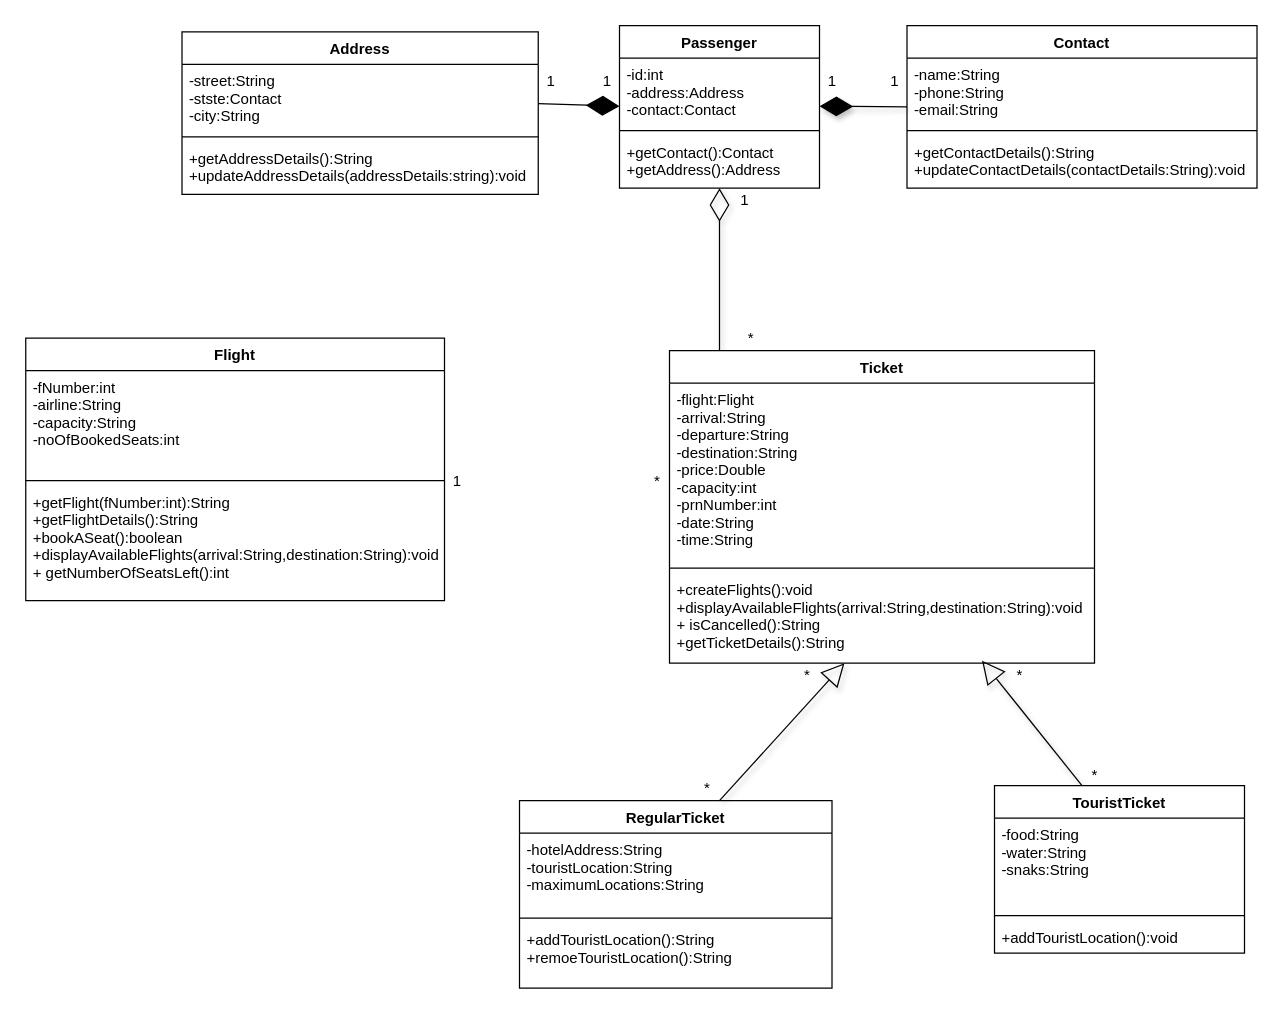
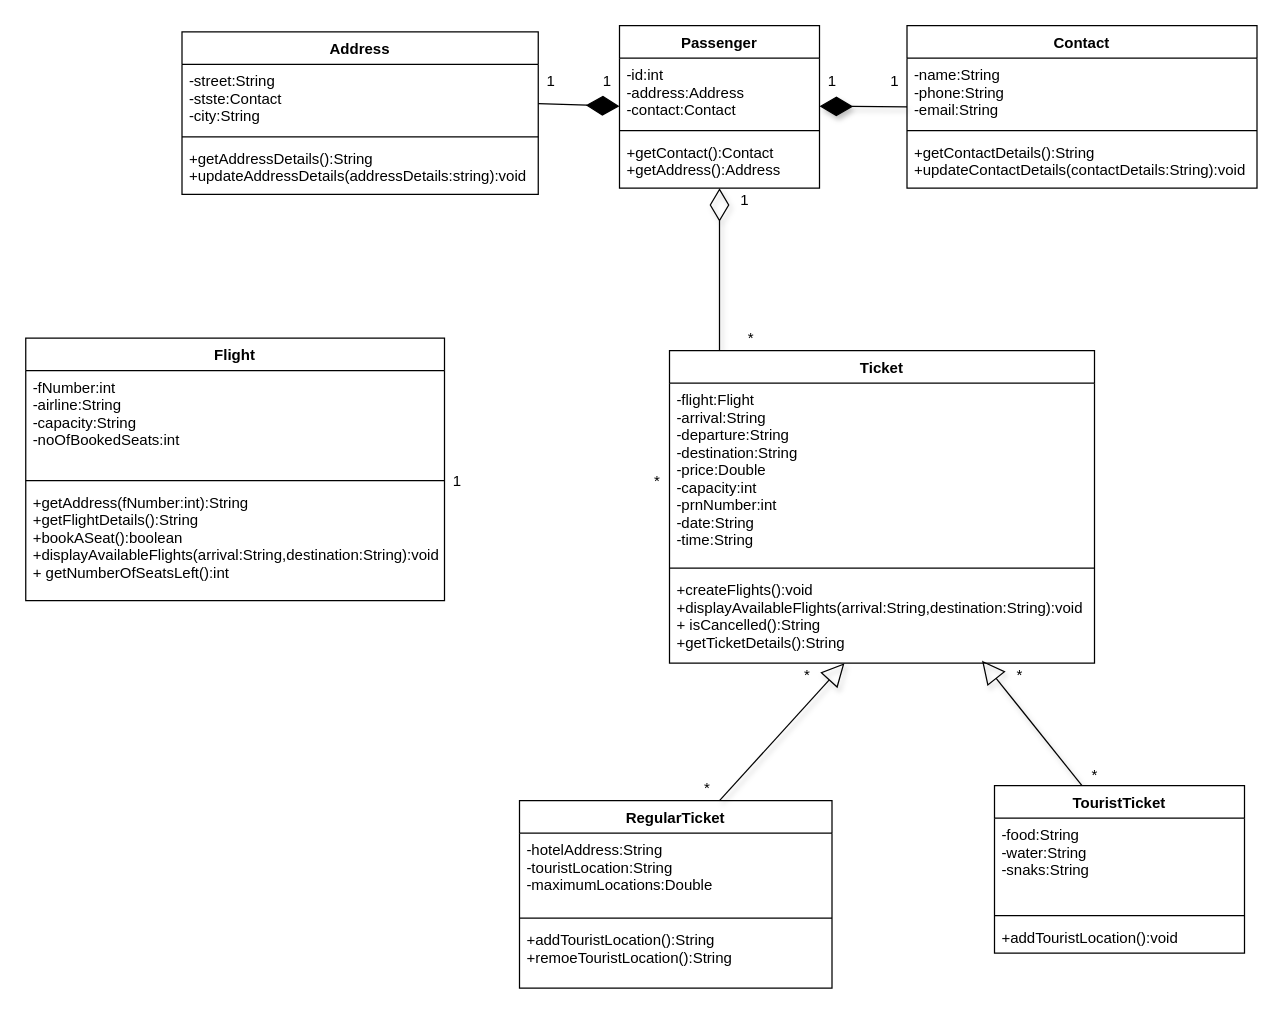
  <mxCell id="0" />
  <mxCell id="1" parent="0" />
  <mxCell id="2" value="" style="group" vertex="1" connectable="0" parent="1"><mxGeometry x="20" y="20" width="985" height="770" as="geometry" /></mxCell>
  <mxCell id="3" value="RegularTicket" style="swimlane;fontStyle=1;align=center;verticalAlign=top;childLayout=stackLayout;horizontal=1;startSize=26;horizontalStack=0;resizeParent=1;resizeParentMax=0;resizeLast=0;collapsible=1;marginBottom=0;container=0;" parent="2" vertex="1"><mxGeometry x="395" y="620" width="250" height="150" as="geometry" /></mxCell>
- <mxCell id="4" value="-hotelAddress:String&#10;-touristLocation:String&#10;-maximumLocations:String&#10;" style="text;strokeColor=none;fillColor=none;align=left;verticalAlign=top;spacingLeft=4;spacingRight=4;overflow=hidden;rotatable=0;points=[[0,0.5],[1,0.5]];portConstraint=eastwest;container=0;" parent="3" vertex="1"><mxGeometry y="26" width="250" height="64" as="geometry" /></mxCell>
+ <mxCell id="4" value="-hotelAddress:String&#10;-touristLocation:String&#10;-maximumLocations:Double&#10;" style="text;strokeColor=none;fillColor=none;align=left;verticalAlign=top;spacingLeft=4;spacingRight=4;overflow=hidden;rotatable=0;points=[[0,0.5],[1,0.5]];portConstraint=eastwest;container=0;" parent="3" vertex="1"><mxGeometry y="26" width="250" height="64" as="geometry" /></mxCell>
  <mxCell id="5" value="" style="line;strokeWidth=1;fillColor=none;align=left;verticalAlign=middle;spacingTop=-1;spacingLeft=3;spacingRight=3;rotatable=0;labelPosition=right;points=[];portConstraint=eastwest;container=0;" parent="3" vertex="1"><mxGeometry y="90" width="250" height="8" as="geometry" /></mxCell>
  <mxCell id="6" value="+addTouristLocation():String&#10;+remoeTouristLocation():String" style="text;strokeColor=none;fillColor=none;align=left;verticalAlign=top;spacingLeft=4;spacingRight=4;overflow=hidden;rotatable=0;points=[[0,0.5],[1,0.5]];portConstraint=eastwest;container=0;" parent="3" vertex="1"><mxGeometry y="98" width="250" height="52" as="geometry" /></mxCell>
  <mxCell id="7" value="" style="endArrow=block;endSize=16;endFill=0;html=1;shadow=1;" parent="2" edge="1"><mxGeometry x="5" y="350" width="160" as="geometry"><mxPoint x="555" y="620" as="sourcePoint" /><mxPoint x="655" y="510" as="targetPoint" /><Array as="points" /></mxGeometry></mxCell>
  <mxCell id="8" value="" style="endArrow=block;endSize=16;endFill=0;html=1;shadow=1;" parent="2" edge="1"><mxGeometry x="155" y="338" width="160" as="geometry"><mxPoint x="845" y="608" as="sourcePoint" /><mxPoint x="765" y="508" as="targetPoint" /></mxGeometry></mxCell>
  <mxCell id="9" value="" style="endArrow=diamondThin;endFill=0;endSize=24;html=1;shadow=1;" parent="2" edge="1" target="36"><mxGeometry x="215" y="-180" width="160" as="geometry"><mxPoint x="555" y="260" as="sourcePoint" /><mxPoint x="415" y="210" as="targetPoint" /></mxGeometry></mxCell>
  <mxCell id="10" value="1" style="text;html=1;resizable=0;autosize=1;align=center;verticalAlign=middle;points=[];fillColor=none;strokeColor=none;rounded=0;rotation=0;container=0;" parent="2" vertex="1"><mxGeometry x="335" y="355" width="20" height="20" as="geometry" /></mxCell>
  <mxCell id="11" value="*" style="text;html=1;resizable=0;autosize=1;align=center;verticalAlign=middle;points=[];fillColor=none;strokeColor=none;rounded=0;rotation=0;container=0;" parent="2" vertex="1"><mxGeometry x="570" y="240" width="20" height="20" as="geometry" /></mxCell>
  <mxCell id="12" value="TouristTicket" style="swimlane;fontStyle=1;align=center;verticalAlign=top;childLayout=stackLayout;horizontal=1;startSize=26;horizontalStack=0;resizeParent=1;resizeParentMax=0;resizeLast=0;collapsible=1;marginBottom=0;" vertex="1" parent="2"><mxGeometry x="775" y="608" width="200" height="134" as="geometry" /></mxCell>
  <mxCell id="13" value="-food:String&#10;-water:String&#10;-snaks:String" style="text;strokeColor=none;fillColor=none;align=left;verticalAlign=top;spacingLeft=4;spacingRight=4;overflow=hidden;rotatable=0;points=[[0,0.5],[1,0.5]];portConstraint=eastwest;" vertex="1" parent="12"><mxGeometry y="26" width="200" height="74" as="geometry" /></mxCell>
  <mxCell id="14" value="" style="line;strokeWidth=1;fillColor=none;align=left;verticalAlign=middle;spacingTop=-1;spacingLeft=3;spacingRight=3;rotatable=0;labelPosition=right;points=[];portConstraint=eastwest;" vertex="1" parent="12"><mxGeometry y="100" width="200" height="8" as="geometry" /></mxCell>
  <mxCell id="15" value="+addTouristLocation():void" style="text;strokeColor=none;fillColor=none;align=left;verticalAlign=top;spacingLeft=4;spacingRight=4;overflow=hidden;rotatable=0;points=[[0,0.5],[1,0.5]];portConstraint=eastwest;" vertex="1" parent="12"><mxGeometry y="108" width="200" height="26" as="geometry" /></mxCell>
  <mxCell id="16" value="" style="group" vertex="1" connectable="0" parent="2"><mxGeometry x="515" y="260" width="340" height="250" as="geometry" /></mxCell>
  <mxCell id="17" value="Ticket" style="swimlane;fontStyle=1;align=center;verticalAlign=top;childLayout=stackLayout;horizontal=1;startSize=26;horizontalStack=0;resizeParent=1;resizeParentMax=0;resizeLast=0;collapsible=1;marginBottom=0;container=0;" parent="16" vertex="1"><mxGeometry width="340" height="250" as="geometry" /></mxCell>
  <mxCell id="18" value="-flight:Flight&#10;-arrival:String&#10;-departure:String&#10;-destination:String&#10;-price:Double&#10;-capacity:int&#10;-prnNumber:int&#10;-date:String&#10;-time:String" style="text;strokeColor=none;fillColor=none;align=left;verticalAlign=top;spacingLeft=4;spacingRight=4;overflow=hidden;rotatable=0;points=[[0,0.5],[1,0.5]];portConstraint=eastwest;container=0;" parent="16" vertex="1"><mxGeometry y="26" width="340" height="144" as="geometry" /></mxCell>
  <mxCell id="19" value="" style="line;strokeWidth=1;fillColor=none;align=left;verticalAlign=middle;spacingTop=-1;spacingLeft=3;spacingRight=3;rotatable=0;labelPosition=right;points=[];portConstraint=eastwest;container=0;" parent="16" vertex="1"><mxGeometry y="170" width="340" height="8" as="geometry" /></mxCell>
  <mxCell id="20" value="+createFlights():void&#10;+displayAvailableFlights(arrival:String,destination:String):void&#10;+ isCancelled():String&#10;+getTicketDetails():String&#10;" style="text;strokeColor=none;fillColor=none;align=left;verticalAlign=top;spacingLeft=4;spacingRight=4;overflow=hidden;rotatable=0;points=[[0,0.5],[1,0.5]];portConstraint=eastwest;container=0;" parent="16" vertex="1"><mxGeometry y="178" width="340" height="72" as="geometry" /></mxCell>
  <mxCell id="21" value="*" style="text;html=1;resizable=0;autosize=1;align=center;verticalAlign=middle;points=[];fillColor=none;strokeColor=none;rounded=0;rotation=0;container=0;" vertex="1" parent="2"><mxGeometry x="615" y="510" width="20" height="20" as="geometry" /></mxCell>
  <mxCell id="22" value="*" style="text;html=1;resizable=0;autosize=1;align=center;verticalAlign=middle;points=[];fillColor=none;strokeColor=none;rounded=0;rotation=0;container=0;" vertex="1" parent="2"><mxGeometry x="495" y="355" width="20" height="20" as="geometry" /></mxCell>
  <mxCell id="23" value="" style="group" vertex="1" connectable="0" parent="2"><mxGeometry x="125" width="860" height="150" as="geometry" /></mxCell>
  <mxCell id="24" value="Passenger" style="swimlane;fontStyle=1;align=center;verticalAlign=top;childLayout=stackLayout;horizontal=1;startSize=26;horizontalStack=0;resizeParent=1;resizeParentMax=0;resizeLast=0;collapsible=1;marginBottom=0;container=0;" parent="23" vertex="1"><mxGeometry x="350" width="160" height="130" as="geometry" /></mxCell>
  <mxCell id="25" value="Address" style="swimlane;fontStyle=1;align=center;verticalAlign=top;childLayout=stackLayout;horizontal=1;startSize=26;horizontalStack=0;resizeParent=1;resizeParentMax=0;resizeLast=0;collapsible=1;marginBottom=0;container=0;" parent="23" vertex="1"><mxGeometry y="5" width="285" height="130" as="geometry" /></mxCell>
  <mxCell id="26" value="Contact" style="swimlane;fontStyle=1;align=center;verticalAlign=top;childLayout=stackLayout;horizontal=1;startSize=26;horizontalStack=0;resizeParent=1;resizeParentMax=0;resizeLast=0;collapsible=1;marginBottom=0;container=0;" parent="23" vertex="1"><mxGeometry x="580" width="280" height="130" as="geometry" /></mxCell>
  <mxCell id="27" value="" style="endArrow=diamondThin;endFill=1;endSize=24;html=1;" parent="23" source="37" edge="1"><mxGeometry x="-170" width="160" as="geometry"><mxPoint x="290" y="65" as="sourcePoint" /><mxPoint x="350" y="64.5" as="targetPoint" /></mxGeometry></mxCell>
  <mxCell id="28" value="" style="endArrow=diamondThin;endFill=1;endSize=24;html=1;shadow=1;" parent="23" edge="1"><mxGeometry x="-170" width="160" as="geometry"><mxPoint x="580" y="65" as="sourcePoint" /><mxPoint x="510" y="64.5" as="targetPoint" /></mxGeometry></mxCell>
  <mxCell id="29" value="1" style="text;html=1;resizable=0;autosize=1;align=center;verticalAlign=middle;points=[];fillColor=none;strokeColor=none;rounded=0;rotation=0;container=0;" parent="23" vertex="1"><mxGeometry x="330" y="35" width="20" height="20" as="geometry" /></mxCell>
  <mxCell id="30" value="1" style="text;html=1;resizable=0;autosize=1;align=center;verticalAlign=middle;points=[];fillColor=none;strokeColor=none;rounded=0;rotation=0;container=0;" parent="23" vertex="1"><mxGeometry x="285" y="35" width="20" height="20" as="geometry" /></mxCell>
  <mxCell id="31" value="1" style="text;html=1;resizable=0;autosize=1;align=center;verticalAlign=middle;points=[];fillColor=none;strokeColor=none;rounded=0;rotation=0;container=0;" parent="23" vertex="1"><mxGeometry x="510" y="35" width="20" height="20" as="geometry" /></mxCell>
  <mxCell id="32" value="1" style="text;html=1;resizable=0;autosize=1;align=center;verticalAlign=middle;points=[];fillColor=none;strokeColor=none;rounded=0;rotation=0;container=0;" parent="23" vertex="1"><mxGeometry x="560" y="35" width="20" height="20" as="geometry" /></mxCell>
  <mxCell id="33" value="1" style="text;html=1;resizable=0;autosize=1;align=center;verticalAlign=middle;points=[];fillColor=none;strokeColor=none;rounded=0;rotation=0;container=0;" parent="23" vertex="1"><mxGeometry x="440" y="130" width="20" height="20" as="geometry" /></mxCell>
  <mxCell id="34" value="-id:int&#10;-address:Address&#10;-contact:Contact" style="text;strokeColor=none;fillColor=none;align=left;verticalAlign=top;spacingLeft=4;spacingRight=4;overflow=hidden;rotatable=0;points=[[0,0.5],[1,0.5]];portConstraint=eastwest;container=0;" parent="23" vertex="1"><mxGeometry x="350" y="26" width="160" height="54" as="geometry" /></mxCell>
  <mxCell id="35" value="" style="line;strokeWidth=1;fillColor=none;align=left;verticalAlign=middle;spacingTop=-1;spacingLeft=3;spacingRight=3;rotatable=0;labelPosition=right;points=[];portConstraint=eastwest;container=0;" parent="23" vertex="1"><mxGeometry x="350" y="80" width="160" height="8" as="geometry" /></mxCell>
  <mxCell id="36" value="+getContact():Contact&#10;+getAddress():Address" style="text;strokeColor=none;fillColor=none;align=left;verticalAlign=top;spacingLeft=4;spacingRight=4;overflow=hidden;rotatable=0;points=[[0,0.5],[1,0.5]];portConstraint=eastwest;container=0;" parent="23" vertex="1"><mxGeometry x="350" y="88" width="160" height="42" as="geometry" /></mxCell>
  <mxCell id="37" value="-street:String&#10;-stste:Contact&#10;-city:String" style="text;strokeColor=none;fillColor=none;align=left;verticalAlign=top;spacingLeft=4;spacingRight=4;overflow=hidden;rotatable=0;points=[[0,0.5],[1,0.5]];portConstraint=eastwest;container=0;" parent="23" vertex="1"><mxGeometry y="31" width="285" height="54" as="geometry" /></mxCell>
  <mxCell id="38" value="" style="line;strokeWidth=1;fillColor=none;align=left;verticalAlign=middle;spacingTop=-1;spacingLeft=3;spacingRight=3;rotatable=0;labelPosition=right;points=[];portConstraint=eastwest;container=0;" parent="23" vertex="1"><mxGeometry y="85" width="285" height="8" as="geometry" /></mxCell>
  <mxCell id="39" value="+getAddressDetails():String&#10;+updateAddressDetails(addressDetails:string):void" style="text;strokeColor=none;fillColor=none;align=left;verticalAlign=top;spacingLeft=4;spacingRight=4;overflow=hidden;rotatable=0;points=[[0,0.5],[1,0.5]];portConstraint=eastwest;container=0;" parent="23" vertex="1"><mxGeometry y="93" width="285" height="42" as="geometry" /></mxCell>
  <mxCell id="40" value="-name:String&#10;-phone:String&#10;-email:String" style="text;strokeColor=none;fillColor=none;align=left;verticalAlign=top;spacingLeft=4;spacingRight=4;overflow=hidden;rotatable=0;points=[[0,0.5],[1,0.5]];portConstraint=eastwest;container=0;" parent="23" vertex="1"><mxGeometry x="580" y="26" width="280" height="54" as="geometry" /></mxCell>
  <mxCell id="41" value="" style="line;strokeWidth=1;fillColor=none;align=left;verticalAlign=middle;spacingTop=-1;spacingLeft=3;spacingRight=3;rotatable=0;labelPosition=right;points=[];portConstraint=eastwest;container=0;" parent="23" vertex="1"><mxGeometry x="580" y="80" width="280" height="8" as="geometry" /></mxCell>
  <mxCell id="42" value="+getContactDetails():String&#10;+updateContactDetails(contactDetails:String):void" style="text;strokeColor=none;fillColor=none;align=left;verticalAlign=top;spacingLeft=4;spacingRight=4;overflow=hidden;rotatable=0;points=[[0,0.5],[1,0.5]];portConstraint=eastwest;container=0;" parent="23" vertex="1"><mxGeometry x="580" y="88" width="280" height="42" as="geometry" /></mxCell>
  <mxCell id="43" value="*" style="text;html=1;resizable=0;autosize=1;align=center;verticalAlign=middle;points=[];fillColor=none;strokeColor=none;rounded=0;rotation=0;container=0;" vertex="1" parent="2"><mxGeometry x="845" y="590" width="20" height="20" as="geometry" /></mxCell>
  <mxCell id="44" value="*" style="text;html=1;resizable=0;autosize=1;align=center;verticalAlign=middle;points=[];fillColor=none;strokeColor=none;rounded=0;rotation=0;container=0;" vertex="1" parent="2"><mxGeometry x="535" y="600" width="20" height="20" as="geometry" /></mxCell>
  <mxCell id="45" value="*" style="text;html=1;resizable=0;autosize=1;align=center;verticalAlign=middle;points=[];fillColor=none;strokeColor=none;rounded=0;rotation=0;container=0;" vertex="1" parent="2"><mxGeometry x="785" y="510" width="20" height="20" as="geometry" /></mxCell>
  <mxCell id="46" value="Flight" style="swimlane;fontStyle=1;align=center;verticalAlign=top;childLayout=stackLayout;horizontal=1;startSize=26;horizontalStack=0;resizeParent=1;resizeParentMax=0;resizeLast=0;collapsible=1;marginBottom=0;" vertex="1" parent="2"><mxGeometry y="250" width="335" height="210" as="geometry" /></mxCell>
  <mxCell id="47" value="-fNumber:int&#10;-airline:String&#10;-capacity:String&#10;-noOfBookedSeats:int" style="text;strokeColor=none;fillColor=none;align=left;verticalAlign=top;spacingLeft=4;spacingRight=4;overflow=hidden;rotatable=0;points=[[0,0.5],[1,0.5]];portConstraint=eastwest;" vertex="1" parent="46"><mxGeometry y="26" width="335" height="84" as="geometry" /></mxCell>
  <mxCell id="48" value="" style="line;strokeWidth=1;fillColor=none;align=left;verticalAlign=middle;spacingTop=-1;spacingLeft=3;spacingRight=3;rotatable=0;labelPosition=right;points=[];portConstraint=eastwest;" vertex="1" parent="46"><mxGeometry y="110" width="335" height="8" as="geometry" /></mxCell>
- <mxCell id="49" value="+getFlight(fNumber:int):String&#10;+getFlightDetails():String&#10;+bookASeat():boolean&#10;+displayAvailableFlights(arrival:String,destination:String):void&#10;+ getNumberOfSeatsLeft():int" style="text;strokeColor=none;fillColor=none;align=left;verticalAlign=top;spacingLeft=4;spacingRight=4;overflow=hidden;rotatable=0;points=[[0,0.5],[1,0.5]];portConstraint=eastwest;" vertex="1" parent="46"><mxGeometry y="118" width="335" height="92" as="geometry" /></mxCell>
+ <mxCell id="49" value="+getAddress(fNumber:int):String&#10;+getFlightDetails():String&#10;+bookASeat():boolean&#10;+displayAvailableFlights(arrival:String,destination:String):void&#10;+ getNumberOfSeatsLeft():int" style="text;strokeColor=none;fillColor=none;align=left;verticalAlign=top;spacingLeft=4;spacingRight=4;overflow=hidden;rotatable=0;points=[[0,0.5],[1,0.5]];portConstraint=eastwest;" vertex="1" parent="46"><mxGeometry y="118" width="335" height="92" as="geometry" /></mxCell>
